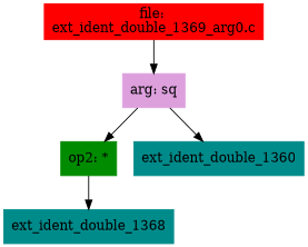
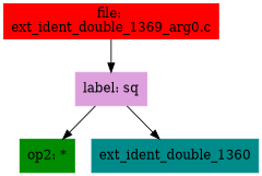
  digraph {
    node [color=cyan4 shape=box style=filled]
    n1 [color=red label="file: \next_ident_double_1369_arg0.c"]
-   n2 [color=plum label="arg: sq"]
+   n2 [color=plum label="label: sq"]
    n3 [color=green4 label="op2: *"]
    n4 [label=ext_ident_double_1360]
-   n5 [label=ext_ident_double_1368]
    n1 -> n2
    n2 -> n3
    n2 -> n4
-   n3 -> n5
  }
